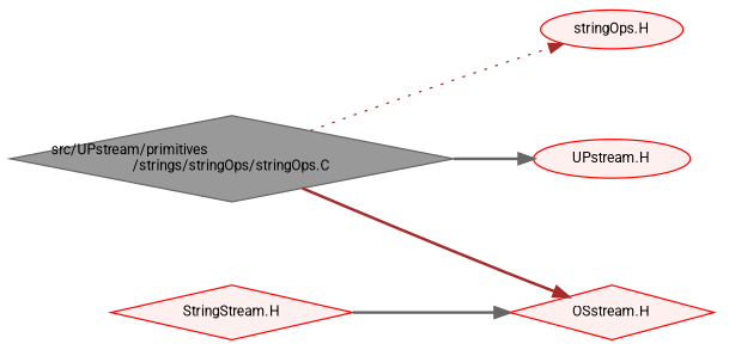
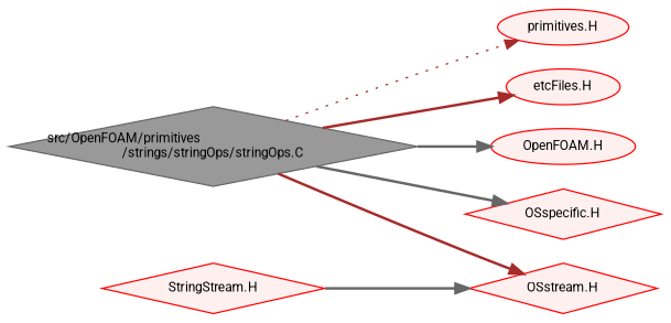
  digraph {
    fontname=Roboto
    rankdir=LR
    node [color=red fillcolor="#FFF0F0" fontname=Roboto fontsize=10 shape=diamond style=filled]
    edge [color=brown fontname=Roboto fontsize=10 labelfontname=Helvetica labelfontsize=10 style=bold]
-   n1 [color=gray40 fillcolor=grey60 fontcolor=black height=0.2 label="src/UPstream/primitives\l/strings/stringOps/stringOps.C" width=0.4]
-   n2 [height=0.2 label="stringOps.H" shape=ellipse width=0.4]
-   n4 [height=0.2 label="UPstream.H" shape=ellipse width=0.4]
+   n1 [color=gray40 fillcolor=grey60 fontcolor=black height=0.2 label="src/OpenFOAM/primitives\l/strings/stringOps/stringOps.C" width=0.4]
+   n2 [height=0.2 label="primitives.H" shape=ellipse width=0.4]
+   n3 [height=0.2 label="etcFiles.H" shape=ellipse width=0.4]
+   n4 [height=0.2 label="OpenFOAM.H" shape=ellipse width=0.4]
    n5 [height=0.2 label="OSstream.H" width=0.4]
+   n6 [height=0.2 label="OSspecific.H" width=0.4]
    n7 [height=0.2 label="StringStream.H" width=0.4]
    n1 -> n2 [style=dotted]
+   n1 -> n3
    n1 -> n4 [color=gray40]
    n1 -> n5
+   n1 -> n6 [color=gray40]
    n7 -> n5 [color=gray40]
  }
